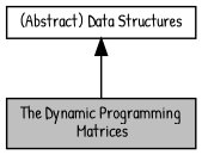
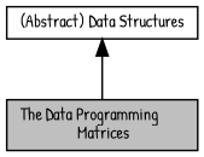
  digraph {
    rankdir=TB
    fontname="Patrick Hand"
    node [color=black fontname="Patrick Hand" fontsize=10 shape=box]
    n1 [height=0.2 label="(Abstract) Data Structures" width=0.4]
-   n2 [fillcolor=grey75 fontcolor=black height=0.2 label="The Dynamic Programming\l Matrices" style=filled width=0.4]
+   n2 [fillcolor=grey75 fontcolor=black height=0.2 label="The Data Programming\l Matrices" style=filled width=0.4]
    n1 -> n2 [dir=back fontname="Patrick Hand" fontsize=10 labelfontname=Helvetica labelfontsize=10 shape=plaintext style=solid]
  }
